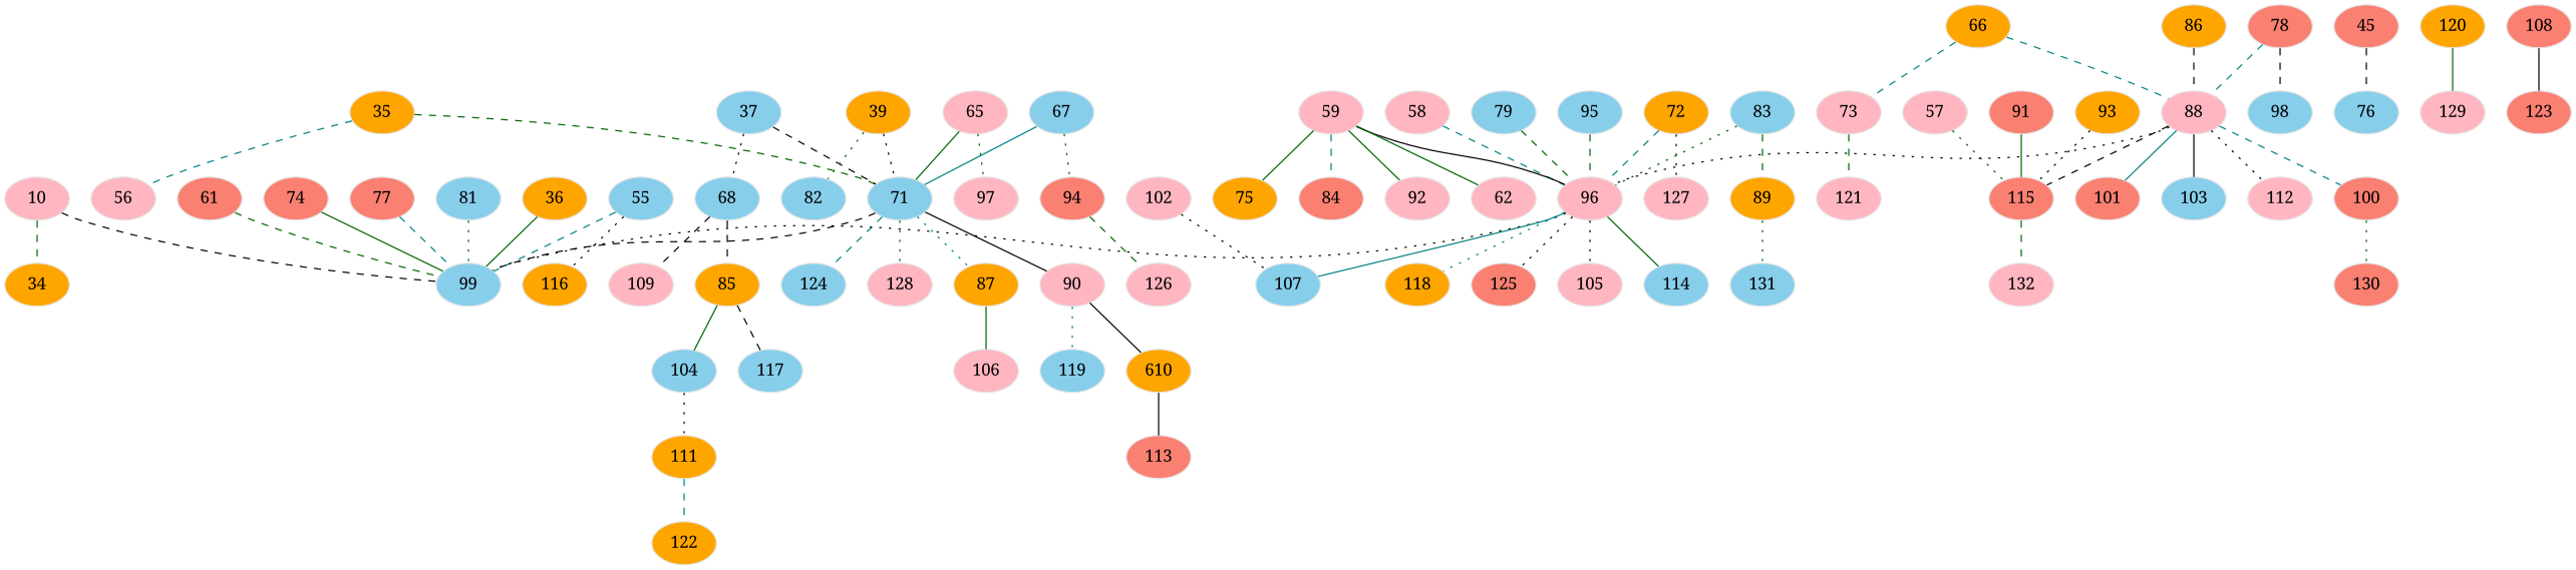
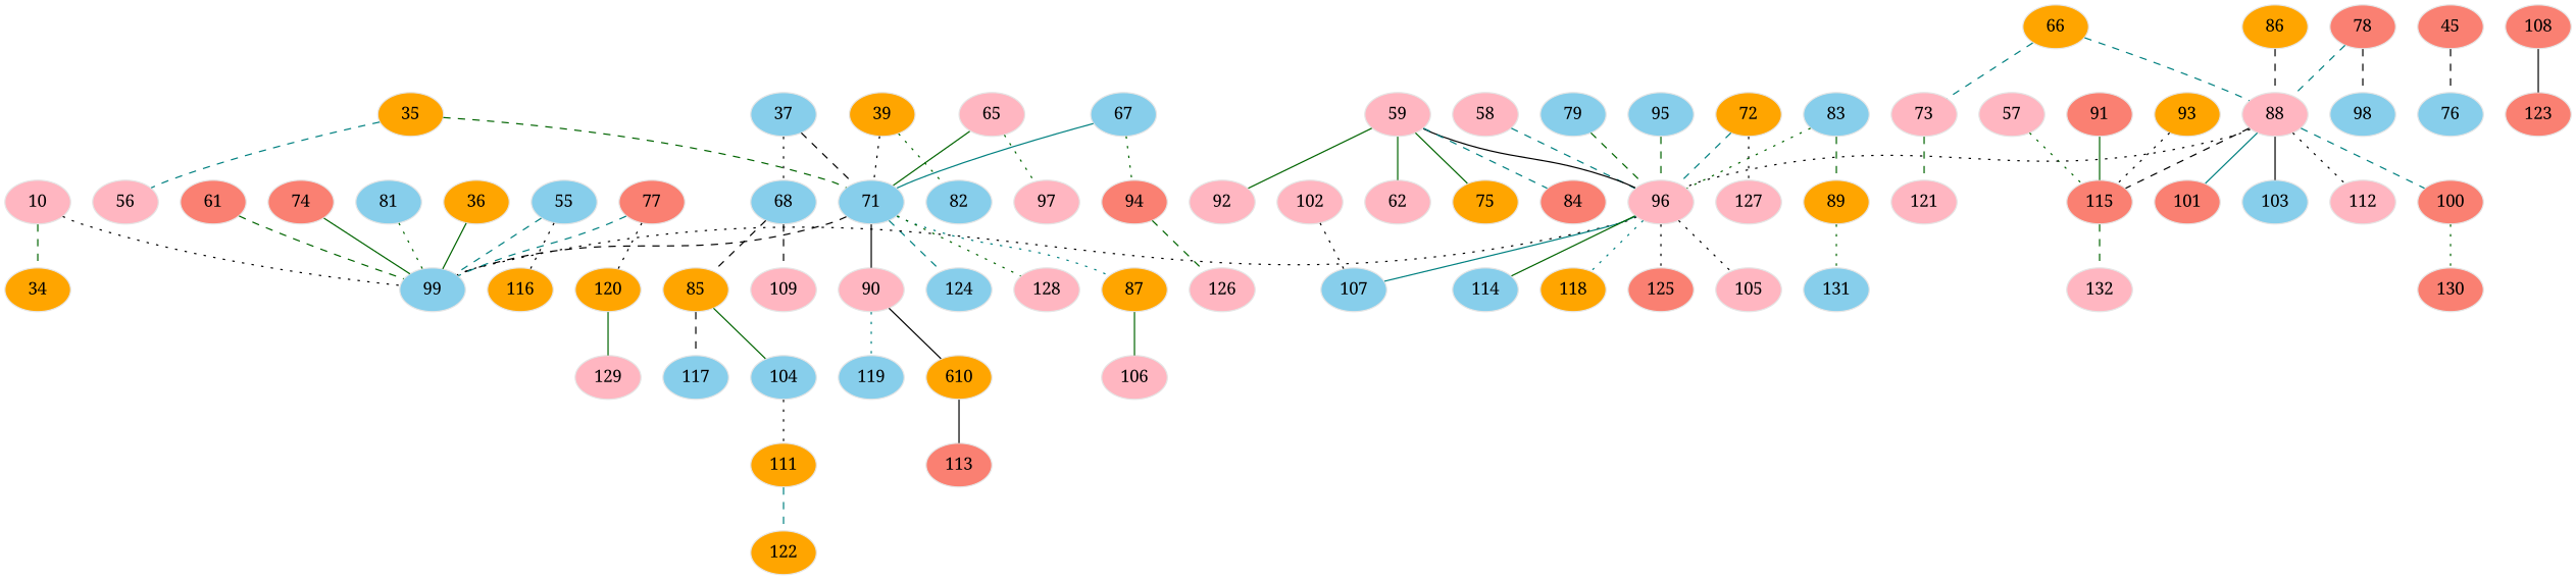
  graph {
    fontname="Noto Serif"
    node [color=gray90 fillcolor=lightpink fontname="Noto Serif" style=filled]
    edge [color=darkgreen fontname="Noto Serif" style=dashed]
    34 [fillcolor=orange]
    10
    99 [fillcolor=skyblue super="+9+13+40+7+27"]
    35 [fillcolor=orange]
    56
    71 [fillcolor=skyblue super="+63+49+19+29"]
    87 [fillcolor=orange]
    90 [super="+24+70+80"]
    124 [fillcolor=skyblue]
    128
    36 [fillcolor=orange]
    37 [fillcolor=skyblue]
    68 [fillcolor=skyblue]
    109
    85 [fillcolor=orange]
    39 [fillcolor=orange]
    82 [fillcolor=skyblue]
    45 [fillcolor=salmon]
    76 [fillcolor=skyblue]
    55 [fillcolor=skyblue]
    116 [fillcolor=orange]
    115 [fillcolor=salmon super="+52"]
    132
    57
    96 [super="+31+42+41+46+69+48+26+43+50+54"]
    105
    107 [fillcolor=skyblue super="+53"]
    114 [fillcolor=skyblue]
    118 [fillcolor=orange]
    125 [fillcolor=salmon]
    58
    59 [super="+47"]
    62
    75 [fillcolor=orange]
    84 [fillcolor=salmon]
    92
    61 [fillcolor=salmon]
    65
    97
    66 [fillcolor=orange]
    73
    88 [super="+21+44+23+30+60+33+64"]
    121
    100 [fillcolor=salmon]
    101 [fillcolor=salmon]
    103 [fillcolor=skyblue]
    112
    67 [fillcolor=skyblue]
    94 [fillcolor=salmon]
    126
    106
    n52 [fillcolor=orange label=610]
    119 [fillcolor=skyblue]
    72 [fillcolor=orange]
    127
    74 [fillcolor=salmon]
    77 [fillcolor=salmon]
    120 [fillcolor=orange]
    129
    78 [fillcolor=salmon]
    98 [fillcolor=skyblue]
    79 [fillcolor=skyblue]
    81 [fillcolor=skyblue]
    104 [fillcolor=skyblue]
    117 [fillcolor=skyblue]
    83 [fillcolor=skyblue]
    89 [fillcolor=orange]
    131 [fillcolor=skyblue]
    111 [fillcolor=orange]
    86 [fillcolor=orange]
    130 [fillcolor=salmon]
    113 [fillcolor=salmon]
    91 [fillcolor=salmon]
    93 [fillcolor=orange]
    95 [fillcolor=skyblue]
    102
    122 [fillcolor=orange]
    108 [fillcolor=salmon]
    123 [fillcolor=salmon]
    10 -- 34
-   10 -- 99 [color=black]
+   10 -- 99 [color=black style=dotted]
    35 -- 56 [color=teal]
    35 -- 71
    71 -- 99 [color=black]
    71 -- 87 [color=teal style=dotted]
    71 -- 90 [color=black style=solid]
    71 -- 124 [color=teal]
    71 -- 128 [style=dotted]
    87 -- 106 [style=solid]
    90 -- n52 [color=black style=solid]
    90 -- 119 [color=teal style=dotted]
    36 -- 99 [style=solid]
    37 -- 71 [color=black]
    37 -- 68 [color=black style=dotted]
    68 -- 109 [color=black]
    68 -- 85 [color=black]
    85 -- 104 [style=solid]
    85 -- 117 [color=black]
    39 -- 71 [color=black style=dotted]
    39 -- 82 [style=dotted]
    45 -- 76 [color=black]
    55 -- 99 [color=teal]
    55 -- 116 [color=black style=dotted]
    115 -- 132
    57 -- 115 [style=dotted]
    96 -- 99 [color=black style=dotted]
    96 -- 105 [color=black style=dotted]
    96 -- 107 [color=teal style=solid]
    96 -- 114 [style=solid]
    96 -- 118 [color=teal style=dotted]
    96 -- 125 [color=black style=dotted]
    58 -- 96 [color=teal]
    59 -- 96 [color=black style=solid]
    59 -- 62 [style=solid]
    59 -- 75 [style=solid]
    59 -- 84 [color=teal]
    59 -- 92 [style=solid]
    61 -- 99
    65 -- 71 [style=solid]
    65 -- 97 [style=dotted]
    66 -- 73 [color=teal]
    66 -- 88 [color=teal]
    73 -- 121
    88 -- 115 [color=black]
    88 -- 96 [color=black style=dotted]
    88 -- 100 [color=teal]
    88 -- 101 [color=teal style=solid]
    88 -- 103 [color=black style=solid]
    88 -- 112 [color=black style=dotted]
    100 -- 130 [style=dotted]
    67 -- 71 [color=teal style=solid]
    67 -- 94 [style=dotted]
    94 -- 126
    n52 -- 113 [color=black style=solid]
    72 -- 96 [color=teal]
    72 -- 127 [color=black style=dotted]
    74 -- 99 [style=solid]
    77 -- 99 [color=teal]
+   77 -- 120 [color=black style=dotted]
    120 -- 129 [style=solid]
    78 -- 88 [color=teal]
    78 -- 98 [color=black]
    79 -- 96
    81 -- 99 [style=dotted]
    104 -- 111 [color=black style=dotted]
    83 -- 96 [style=dotted]
    83 -- 89
    89 -- 131 [style=dotted]
    111 -- 122 [color=teal]
    86 -- 88 [color=black]
    91 -- 115 [style=solid]
    93 -- 115 [color=black style=dotted]
    95 -- 96
    102 -- 107 [color=black style=dotted]
    108 -- 123 [color=black style=solid]
  }
